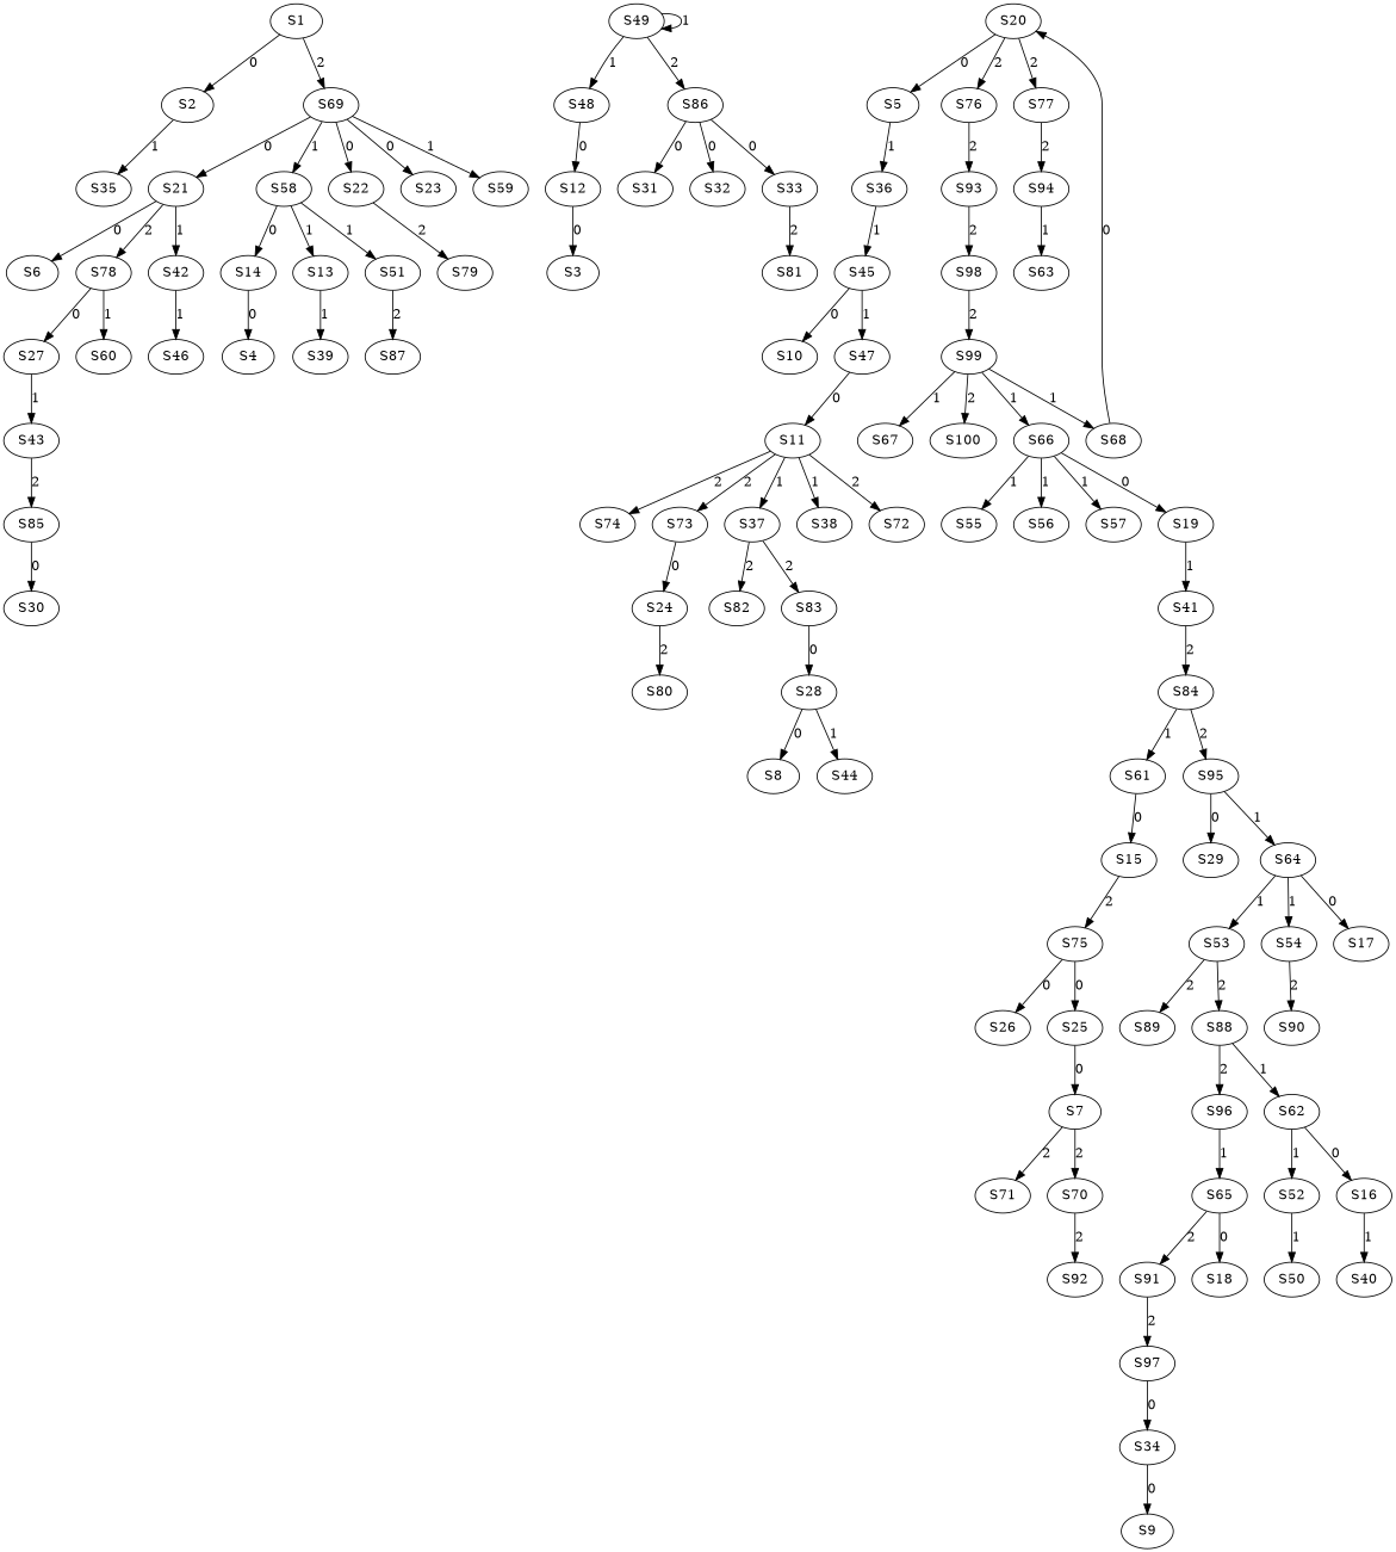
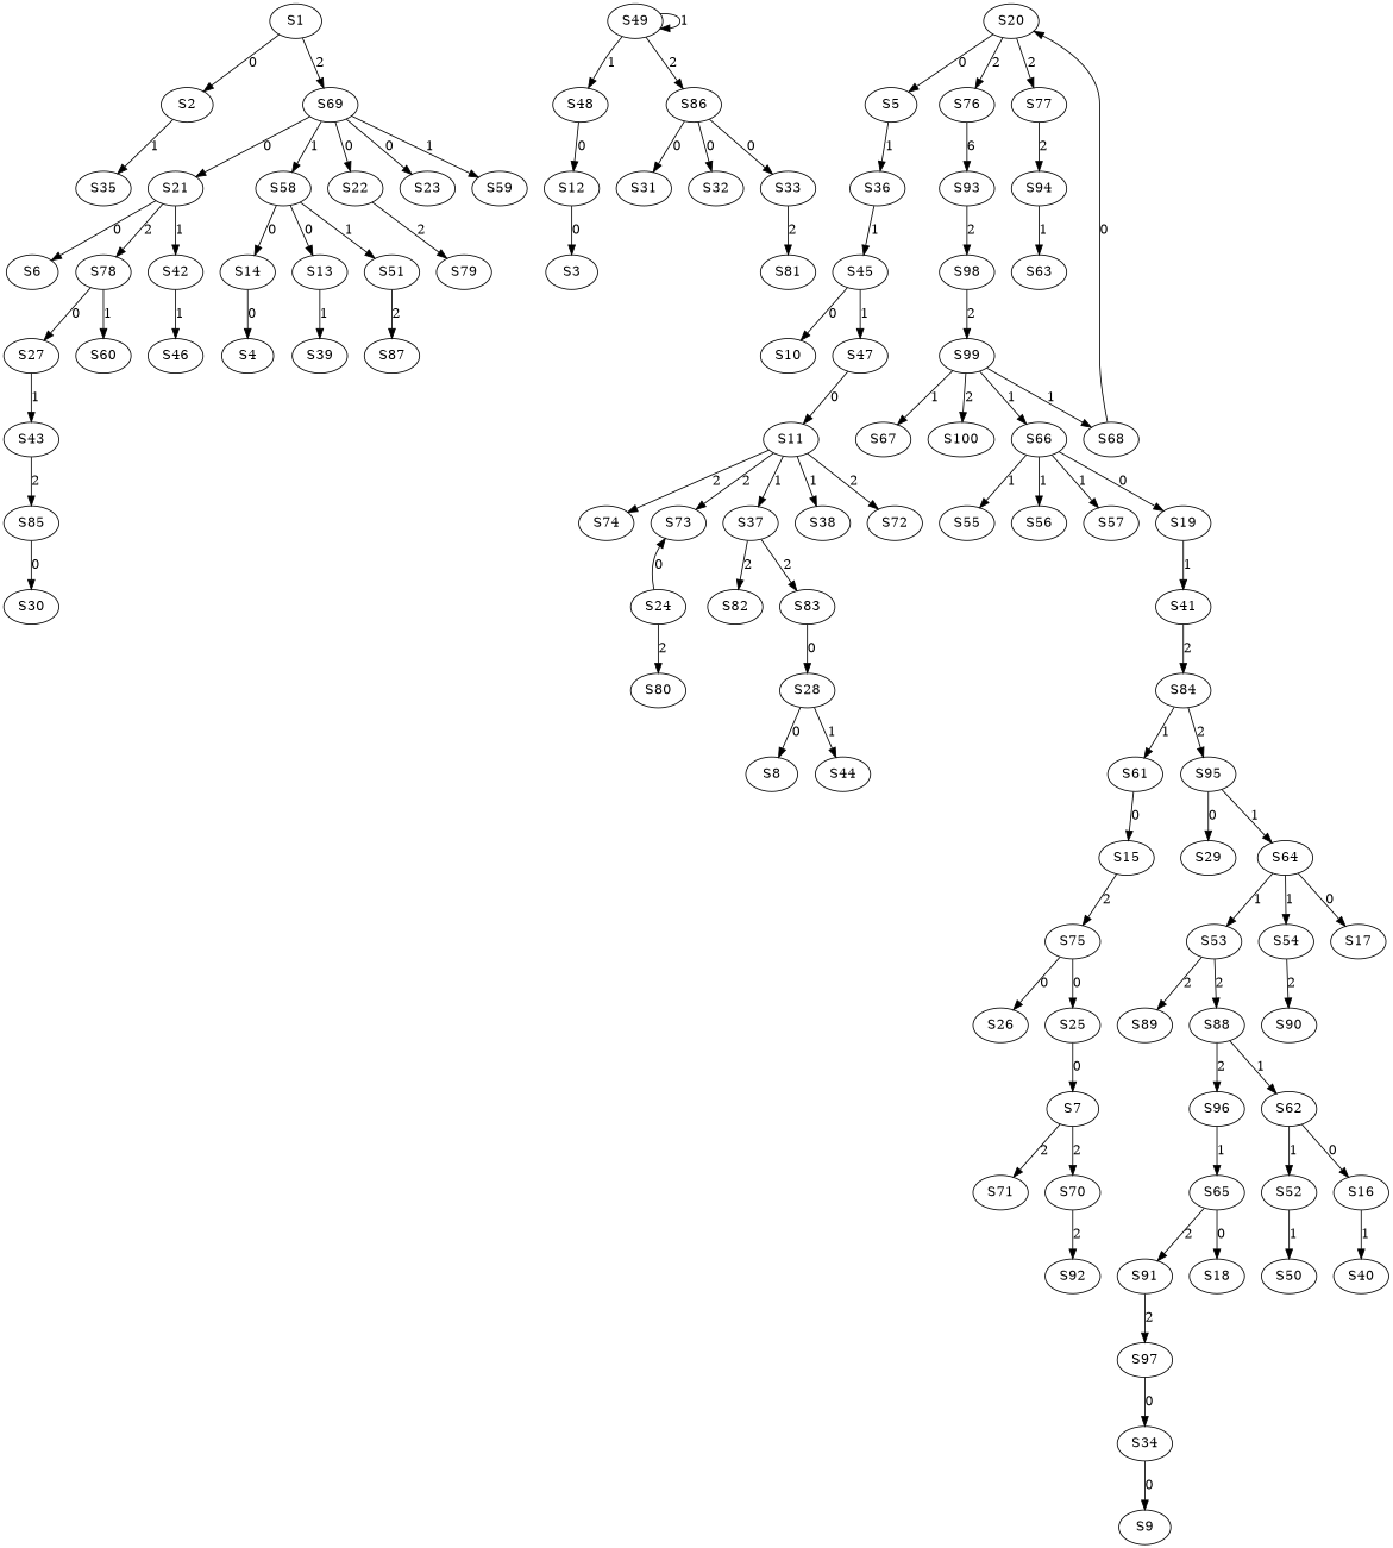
  strict digraph {
    S1
    S2
    S69
    S35
    S21
    S58
    S22
    S23
    S59
    S12
    S3
    S14
    S4
    S20
    S5
    S76
    S77
    S36
    S93
    S94
    S45
    S6
    S78
    S42
    S27
    S60
    S46
    S25
    S7
    S70
    S71
    S92
    S28
    S8
    S44
    S34
    S9
    S10
    S47
    S11
    S73
    S37
    S38
    S72
    S74
    S24
    S83
    S82
    S48
    S13
    S51
    S39
    S87
    S61
    S15
    S75
    S26
    S62
    S16
    S52
    S40
    S50
    S64
    S17
    S53
    S54
    S88
    S89
    S90
    S65
    S18
    S91
    S97
    S66
    S19
    S55
    S56
    S57
    S41
    S84
    S68
    S79
    S80
    S43
    S85
    S95
    S29
    S30
    S86
    S31
    S32
    S33
    S81
    S49
    S96
    S63
    S99
    S67
    S100
    S98
    S1 -> S2 [label=0]
    S1 -> S69 [label=2]
    S2 -> S35 [label=1]
    S69 -> S21 [label=0]
    S69 -> S58 [label=1]
    S69 -> S22 [label=0]
    S69 -> S23 [label=0]
    S69 -> S59 [label=1]
    S21 -> S6 [label=0]
    S21 -> S78 [label=2]
    S21 -> S42 [label=1]
    S58 -> S14 [label=0]
-   S58 -> S13 [label=1]
+   S58 -> S13 [label=0]
    S58 -> S51 [label=1]
    S22 -> S79 [label=2]
    S12 -> S3 [label=0]
    S14 -> S4 [label=0]
    S20 -> S5 [label=0]
    S20 -> S76 [label=2]
    S20 -> S77 [label=2]
    S5 -> S36 [label=1]
-   S76 -> S93 [label=2]
+   S76 -> S93 [label=6]
    S77 -> S94 [label=2]
    S36 -> S45 [label=1]
    S93 -> S98 [label=2]
    S94 -> S63 [label=1]
    S45 -> S10 [label=0]
    S45 -> S47 [label=1]
    S78 -> S27 [label=0]
    S78 -> S60 [label=1]
    S42 -> S46 [label=1]
    S27 -> S43 [label=1]
    S25 -> S7 [label=0]
    S7 -> S70 [label=2]
    S7 -> S71 [label=2]
    S70 -> S92 [label=2]
    S28 -> S8 [label=0]
    S28 -> S44 [label=1]
    S34 -> S9 [label=0]
    S47 -> S11 [label=0]
    S11 -> S73 [label=2]
    S11 -> S37 [label=1]
    S11 -> S38 [label=1]
    S11 -> S72 [label=2]
    S11 -> S74 [label=2]
-   S73 -> S24 [label=0]
+   S24 -> S73 [label=0]
    S37 -> S83 [label=2]
    S37 -> S82 [label=2]
    S24 -> S80 [label=2]
    S83 -> S28 [label=0]
    S48 -> S12 [label=0]
    S13 -> S39 [label=1]
    S51 -> S87 [label=2]
    S61 -> S15 [label=0]
    S15 -> S75 [label=2]
    S75 -> S25 [label=0]
    S75 -> S26 [label=0]
    S62 -> S16 [label=0]
    S62 -> S52 [label=1]
    S16 -> S40 [label=1]
    S52 -> S50 [label=1]
    S64 -> S17 [label=0]
    S64 -> S53 [label=1]
    S64 -> S54 [label=1]
    S53 -> S88 [label=2]
    S53 -> S89 [label=2]
    S54 -> S90 [label=2]
    S88 -> S62 [label=1]
    S88 -> S96 [label=2]
    S65 -> S18 [label=0]
    S65 -> S91 [label=2]
    S91 -> S97 [label=2]
    S97 -> S34 [label=0]
    S66 -> S19 [label=0]
    S66 -> S55 [label=1]
    S66 -> S56 [label=1]
    S66 -> S57 [label=1]
    S19 -> S41 [label=1]
    S41 -> S84 [label=2]
    S84 -> S61 [label=1]
    S84 -> S95 [label=2]
    S68 -> S20 [label=0]
    S43 -> S85 [label=2]
    S85 -> S30 [label=0]
    S95 -> S64 [label=1]
    S95 -> S29 [label=0]
    S86 -> S31 [label=0]
    S86 -> S32 [label=0]
    S86 -> S33 [label=0]
    S33 -> S81 [label=2]
    S49 -> S48 [label=1]
    S49 -> S86 [label=2]
    S49 -> S49 [label=1]
    S96 -> S65 [label=1]
    S99 -> S66 [label=1]
    S99 -> S68 [label=1]
    S99 -> S67 [label=1]
    S99 -> S100 [label=2]
    S98 -> S99 [label=2]
  }
